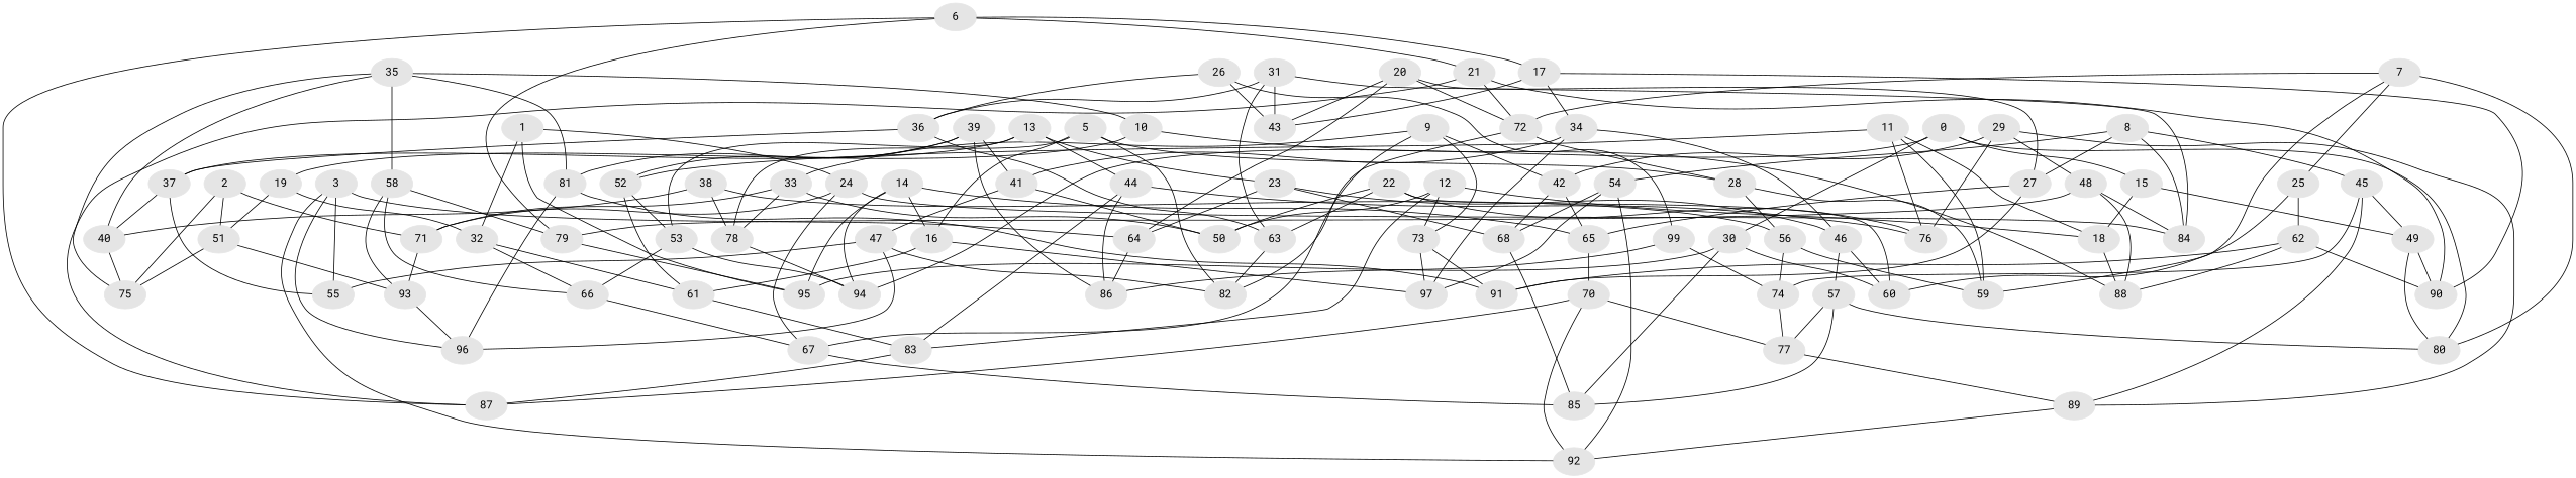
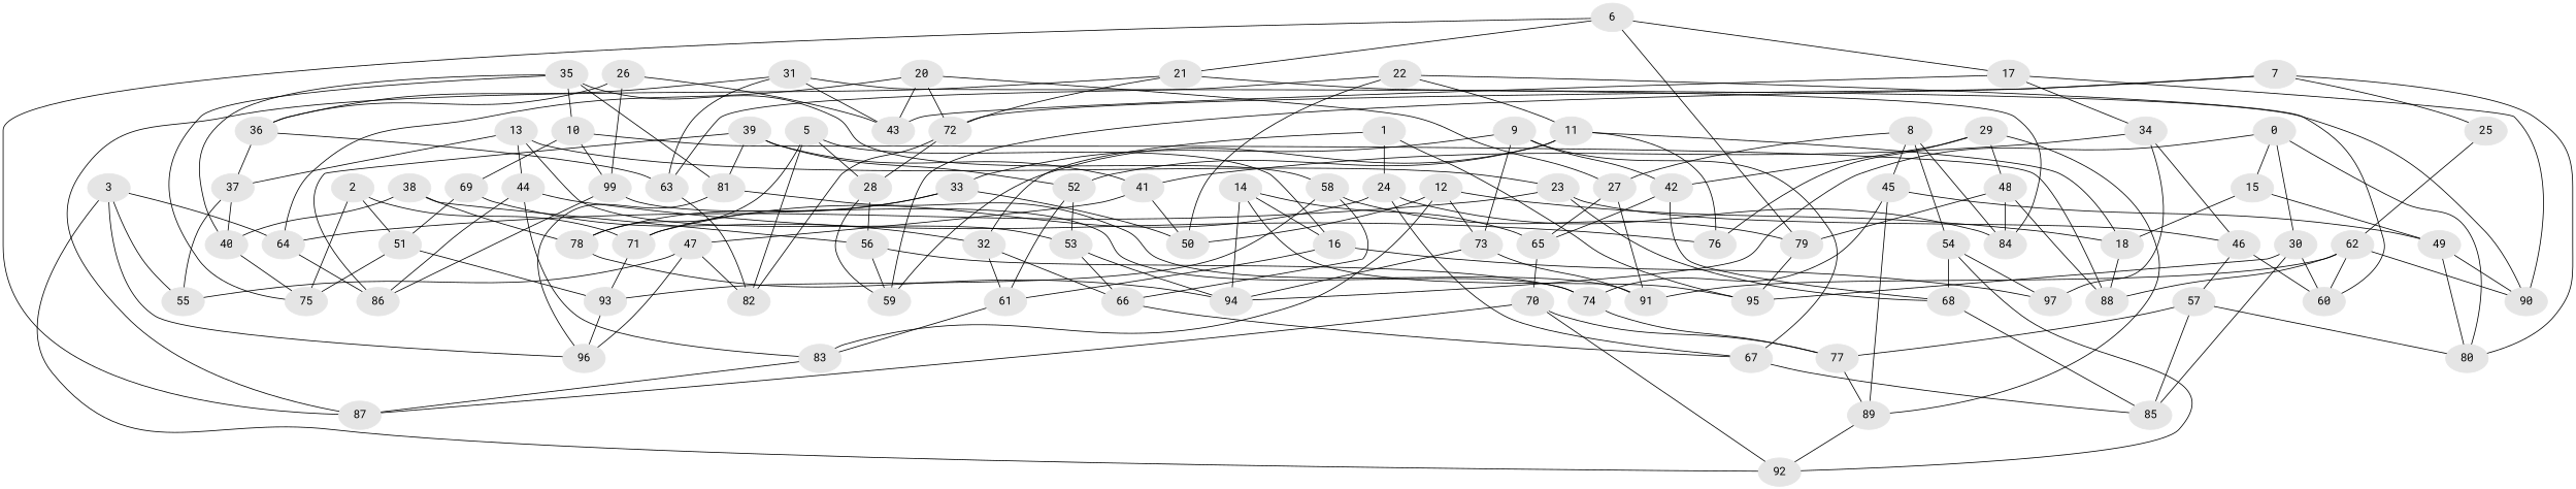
  graph {
    fontname="Roboto Mono"
    node [color=gray90 fontname="Roboto Mono" style=filled]
    edge [fontname="Roboto Mono"]
    1
    24
    32
    95
-   19
+   19 [label=69]
    51
    71
    84
    67
    61
    66
    2
    75
    10
    n15 [label=99]
    88
    93
    3
    55
    64
    92
    96
    86
    n24 [label=0]
    15
    30
    80
    94
    18
    49
    60
    85
    5
    16
    28
    78
    82
    97
    59
    56
    6
    17
    21
    79
    87
    34
    43
    90
    72
    7
    25
    62
    8
    27
    45
    54
    65
    91
    89
    74
    68
    9
    33
    42
    73
    50
    11
    52
    76
    53
    12
    83
    13
    23
    37
    44
    46
    40
    14
    70
    38
    41
    20
    22
    63
    57
    26
    36
    29
    48
    31
    47
    35
    58
    81
    39
    77
    1 -- 24
    1 -- 32
    1 -- 95
    24 -- 71
    24 -- 84
    24 -- 67
    32 -- 61
    32 -- 66
    19 -- 32
    19 -- 51
    51 -- 75
    51 -- 93
    71 -- 93
    67 -- 85
    61 -- 83
    66 -- 67
    2 -- 51
    2 -- 71
    2 -- 75
    10 -- 19
+   10 -- n15
    10 -- 88
    n15 -- 86
    n15 -- 74
    93 -- 96
    3 -- 55
    3 -- 64
    3 -- 92
    3 -- 96
    64 -- 86
    n24 -- 15
    n24 -- 30
    n24 -- 80
    n24 -- 94
    15 -- 18
    15 -- 49
    30 -- 95
    30 -- 60
    30 -- 85
    18 -- 88
    49 -- 80
    49 -- 90
    5 -- 16
    5 -- 28
    5 -- 78
    5 -- 82
    16 -- 61
    16 -- 97
    28 -- 59
    28 -- 56
    78 -- 94
    56 -- 59
    56 -- 74
    6 -- 17
    6 -- 21
    6 -- 79
    6 -- 87
    17 -- 34
    17 -- 43
    17 -- 90
    21 -- 87
    21 -- 90
    21 -- 72
    79 -- 95
    34 -- 97
    34 -- 46
    34 -- 41
    72 -- 28
    72 -- 82
    7 -- 80
    7 -- 59
    7 -- 72
    7 -- 25
-   25 -- 60
+   62 -- 60
    25 -- 62
    62 -- 88
    62 -- 90
    62 -- 91
    8 -- 84
    8 -- 27
    8 -- 45
    8 -- 54
    27 -- 65
    27 -- 91
    45 -- 49
    45 -- 89
    45 -- 74
    54 -- 92
    54 -- 97
    54 -- 68
    65 -- 70
    89 -- 92
    74 -- 77
    68 -- 85
    9 -- 67
    9 -- 33
    9 -- 42
    9 -- 73
    33 -- 71
    33 -- 78
    33 -- 50
    42 -- 65
    42 -- 68
-   73 -- 97
+   73 -- 94
    73 -- 91
    11 -- 18
    11 -- 59
    11 -- 52
    11 -- 76
    52 -- 61
    52 -- 53
    53 -- 66
    53 -- 94
    12 -- 18
    12 -- 73
    12 -- 50
    12 -- 83
    83 -- 87
    13 -- 53
    13 -- 23
    13 -- 37
    13 -- 44
    23 -- 64
    23 -- 68
    23 -- 46
    37 -- 55
    37 -- 40
    44 -- 86
    44 -- 76
    44 -- 83
    46 -- 60
    46 -- 57
    40 -- 75
    14 -- 95
    14 -- 94
    14 -- 16
    14 -- 65
    70 -- 92
    70 -- 87
    70 -- 77
    38 -- 78
    38 -- 56
    38 -- 40
    41 -- 50
    41 -- 47
    20 -- 64
    20 -- 43
    20 -- 72
    20 -- 27
    22 -- 60
    22 -- 50
-   22 -- 76
+   22 -- 11
    22 -- 63
    63 -- 82
    57 -- 80
    57 -- 85
    57 -- 77
    26 -- n15
    26 -- 43
    26 -- 36
    36 -- 37
    36 -- 63
    29 -- 89
    29 -- 42
    29 -- 76
    29 -- 48
    48 -- 84
    48 -- 88
    48 -- 79
    31 -- 84
    31 -- 43
    31 -- 63
    31 -- 36
    47 -- 55
    47 -- 96
    47 -- 82
    35 -- 75
    35 -- 10
    35 -- 40
    35 -- 58
    35 -- 81
    58 -- 66
    58 -- 93
    58 -- 79
    81 -- 96
    81 -- 91
    39 -- 86
    39 -- 52
    39 -- 41
    39 -- 81
    77 -- 89
  }
